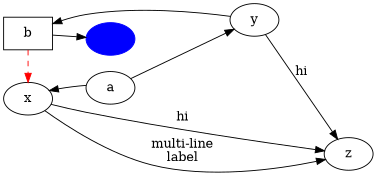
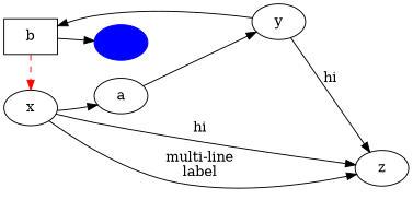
  digraph {
    rankdir=LR
    b [shape=box]
    x
    n3 [color=blue fontcolor=red fontname="Palatino-Italic" fontsize=170141183460469231731687303715884105728 label="hello\nworld" style=filled]
    z
    a
    y
    subgraph sub_1 {
      rank=same
      b
      x
    }
    b -> x [color=red style=dashed]
    b -> n3
    x -> z [label=hi weight=1]
    x -> z [label="multi-line\nlabel"]
-   a -> x
+   x -> a
    a -> y
    y -> b
    y -> z [label=hi weight=9223372036854775809]
  }
